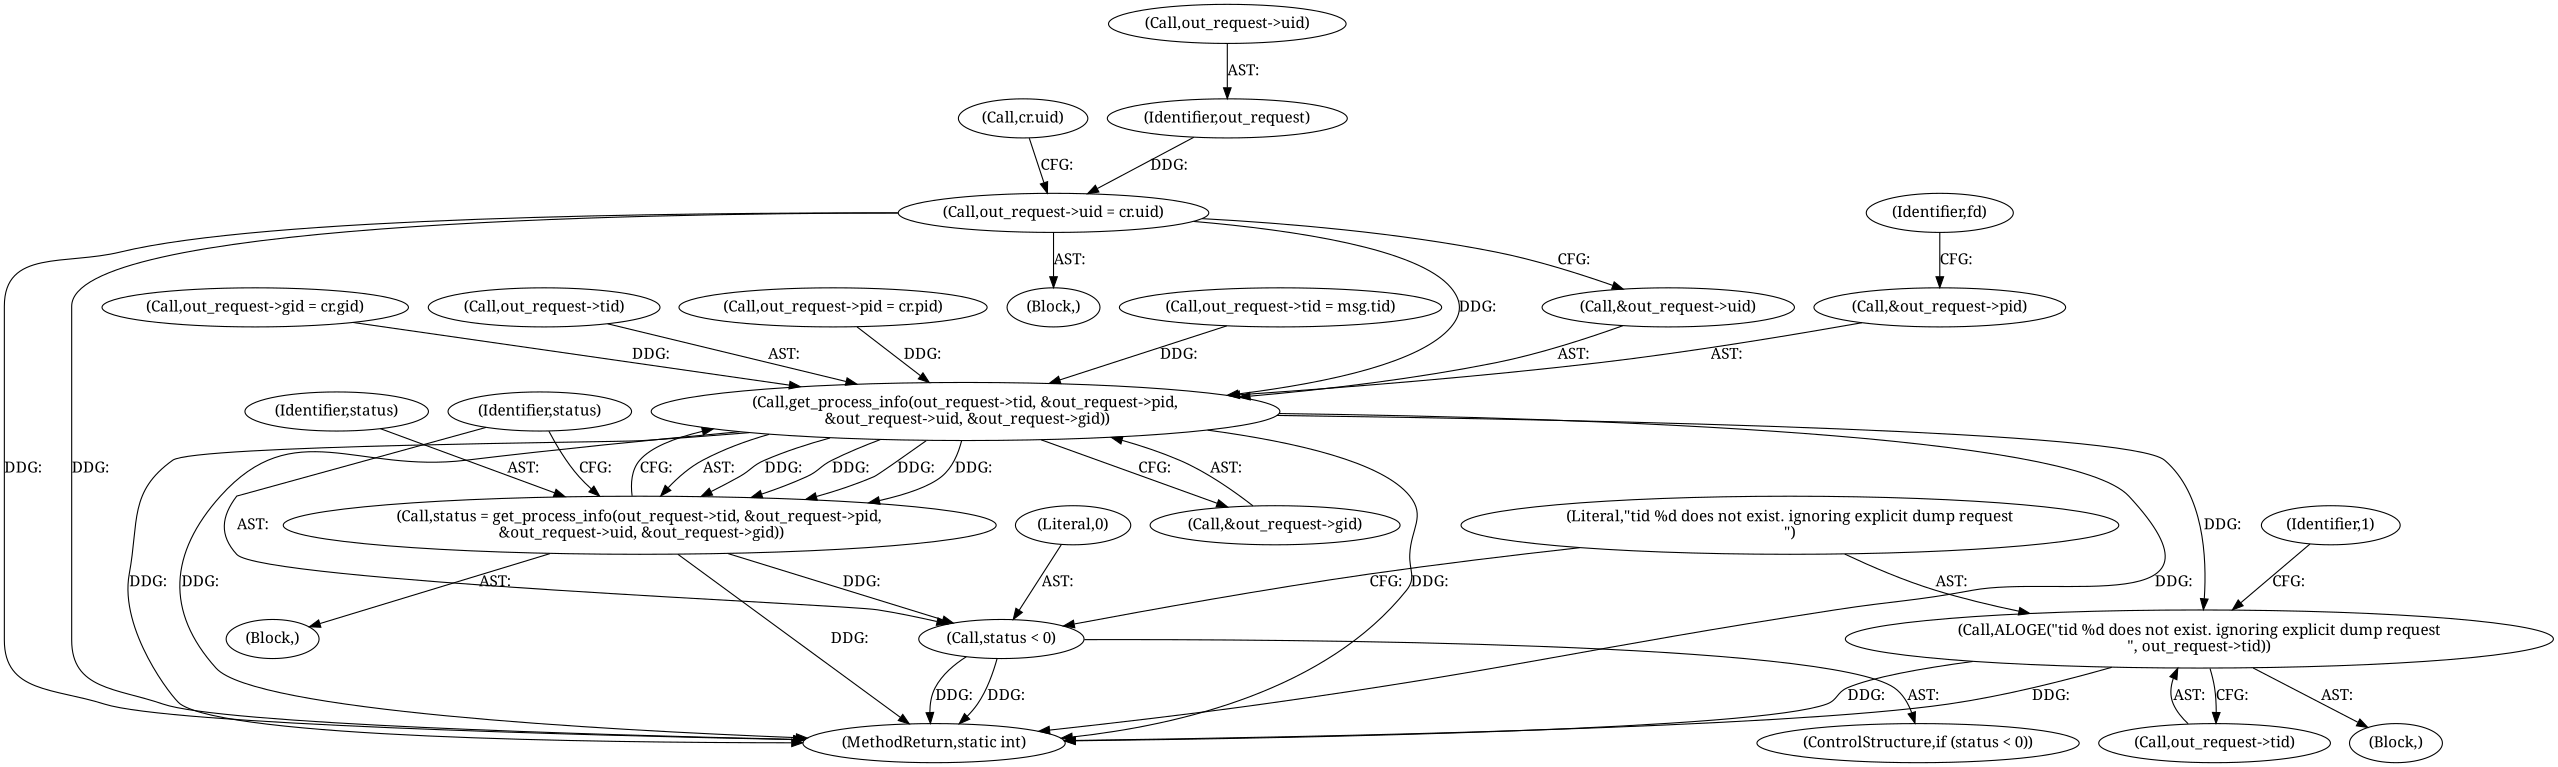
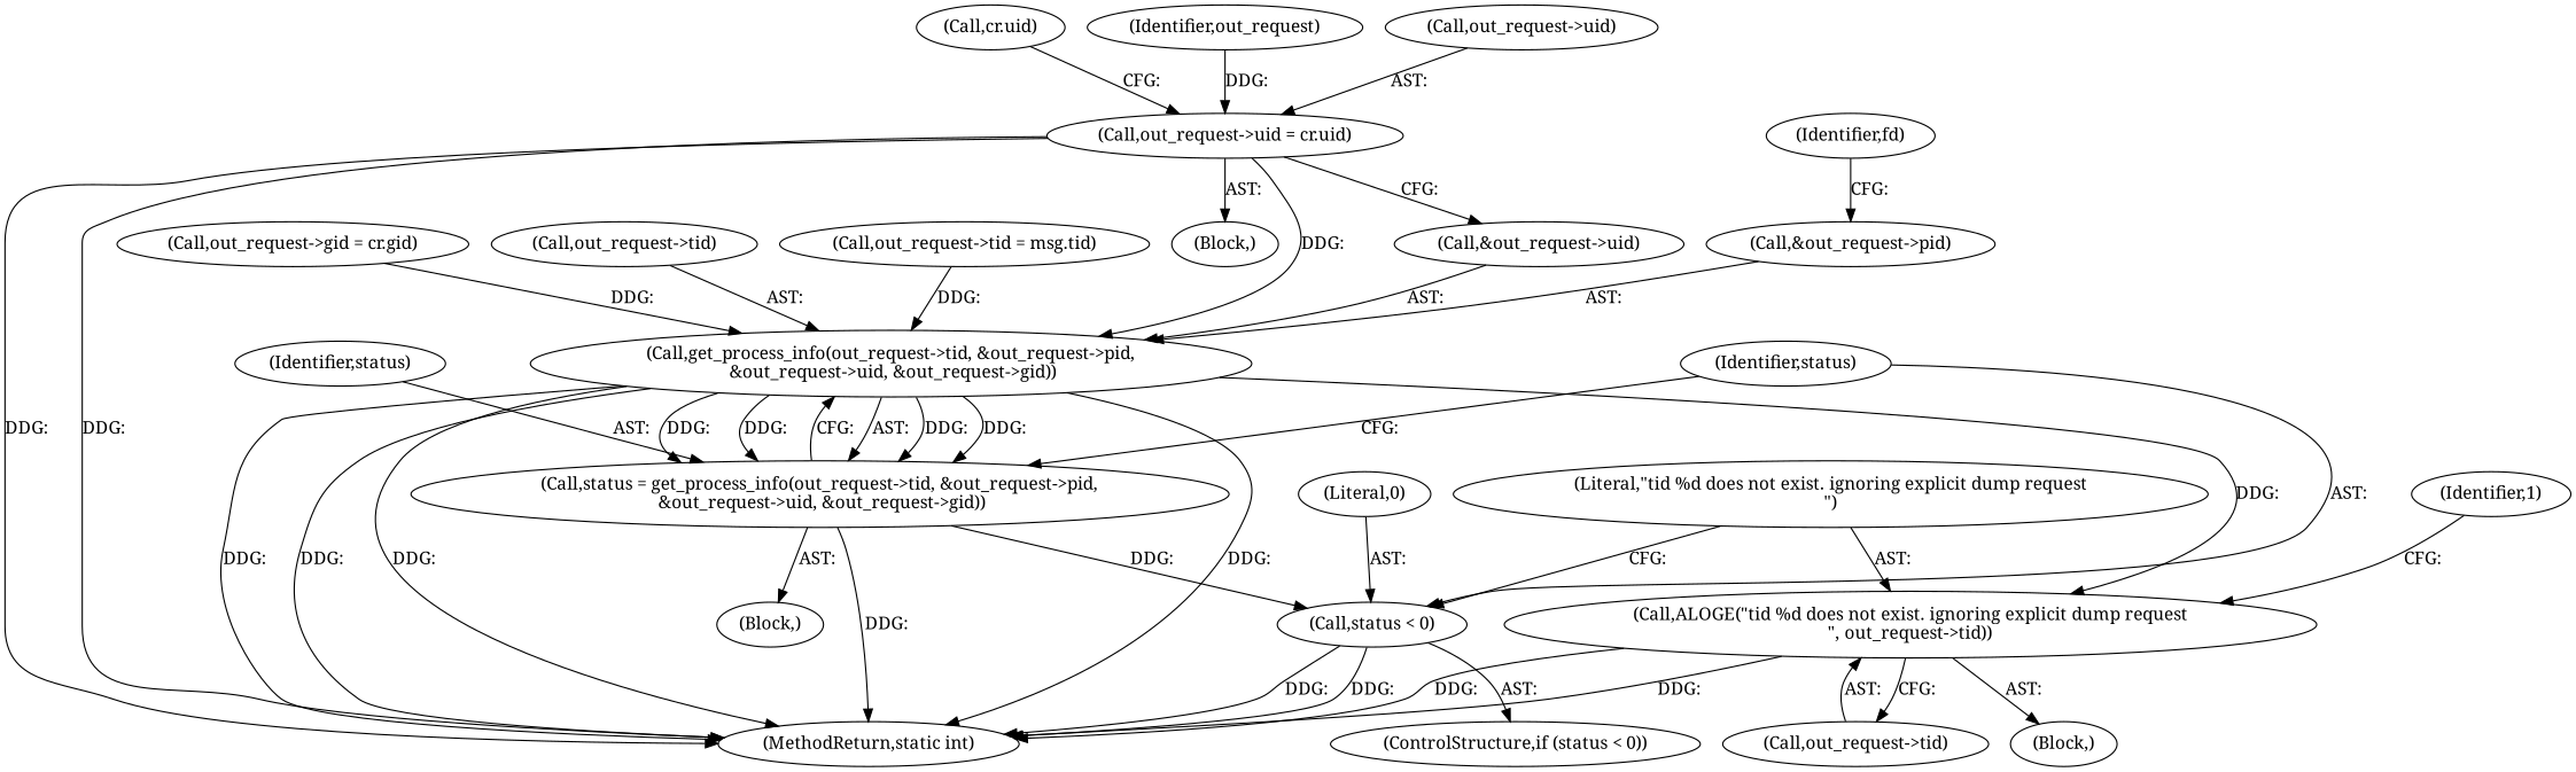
  digraph {
    fontname="Noto Serif"
    node [fontname="Noto Serif"]
    edge [fontname="Noto Serif"]
    n1 [label="(Call,out_request->uid = cr.uid)"]
    n2 [label="(Call,get_process_info(out_request->tid, &out_request->pid,\n &out_request->uid, &out_request->gid))"]
    n3 [label="(MethodReturn,static int)"]
    n4 [label="(Block,)"]
    n5 [label="(Call,&out_request->uid)"]
    n6 [label="(Call,status = get_process_info(out_request->tid, &out_request->pid,\n &out_request->uid, &out_request->gid))"]
    n7 [label="(Call,ALOGE(\"tid %d does not exist. ignoring explicit dump request\n\", out_request->tid))"]
-   n8 [label="(Call,&out_request->gid)"]
    n9 [label="(Call,cr.uid)"]
    n10 [label="(Call,status < 0)"]
    n11 [label="(Block,)"]
    n12 [label="(Call,out_request->tid)"]
    n13 [label="(Block,)"]
    n14 [label="(ControlStructure,if (status < 0))"]
    n15 [label="(Literal,0)"]
    n16 [label="(Identifier,out_request)"]
    n17 [label="(Call,out_request->gid = cr.gid)"]
    n18 [label="(Identifier,fd)"]
    n19 [label="(Call,&out_request->pid)"]
    n20 [label="(Identifier,status)"]
    n21 [label="(Call,out_request->tid)"]
-   n22 [label="(Call,out_request->pid = cr.pid)"]
    n23 [label="(Identifier,status)"]
    n24 [label="(Identifier,1)"]
    n25 [label="(Call,out_request->uid)"]
    n26 [label="(Call,out_request->tid = msg.tid)"]
    n27 [label="(Literal,\"tid %d does not exist. ignoring explicit dump request\n\")"]
    n1 -> n2 [label="DDG: "]
    n1 -> n3 [label="DDG: "]
    n1 -> n3 [label="DDG: "]
    n1 -> n4 [label="AST: "]
    n1 -> n5 [label="CFG: "]
    n2 -> n3 [label="DDG: "]
    n2 -> n3 [label="DDG: "]
    n2 -> n3 [label="DDG: "]
    n2 -> n3 [label="DDG: "]
    n2 -> n6 [label="AST: "]
    n2 -> n6 [label="DDG: "]
    n2 -> n6 [label="DDG: "]
    n2 -> n6 [label="DDG: "]
    n2 -> n6 [label="DDG: "]
    n2 -> n7 [label="DDG: "]
-   n2 -> n8 [label="CFG: "]
    n5 -> n2 [label="AST: "]
    n6 -> n2 [label="CFG: "]
    n6 -> n3 [label="DDG: "]
    n6 -> n10 [label="DDG: "]
    n6 -> n11 [label="AST: "]
    n7 -> n3 [label="DDG: "]
    n7 -> n3 [label="DDG: "]
    n7 -> n12 [label="CFG: "]
    n7 -> n13 [label="AST: "]
-   n8 -> n2 [label="AST: "]
    n9 -> n1 [label="CFG: "]
    n10 -> n3 [label="DDG: "]
    n10 -> n3 [label="DDG: "]
    n10 -> n14 [label="AST: "]
    n12 -> n7 [label="AST: "]
    n15 -> n10 [label="AST: "]
    n16 -> n1 [label="DDG: "]
    n17 -> n2 [label="DDG: "]
    n18 -> n19 [label="CFG: "]
    n19 -> n2 [label="AST: "]
    n20 -> n6 [label="CFG: "]
    n20 -> n10 [label="AST: "]
    n21 -> n2 [label="AST: "]
-   n22 -> n2 [label="DDG: "]
    n23 -> n6 [label="AST: "]
    n24 -> n7 [label="CFG: "]
-   n25 -> n16 [label="AST: "]
+   n25 -> n1 [label="AST: "]
    n26 -> n2 [label="DDG: "]
    n27 -> n7 [label="AST: "]
    n27 -> n10 [label="CFG: "]
  }
